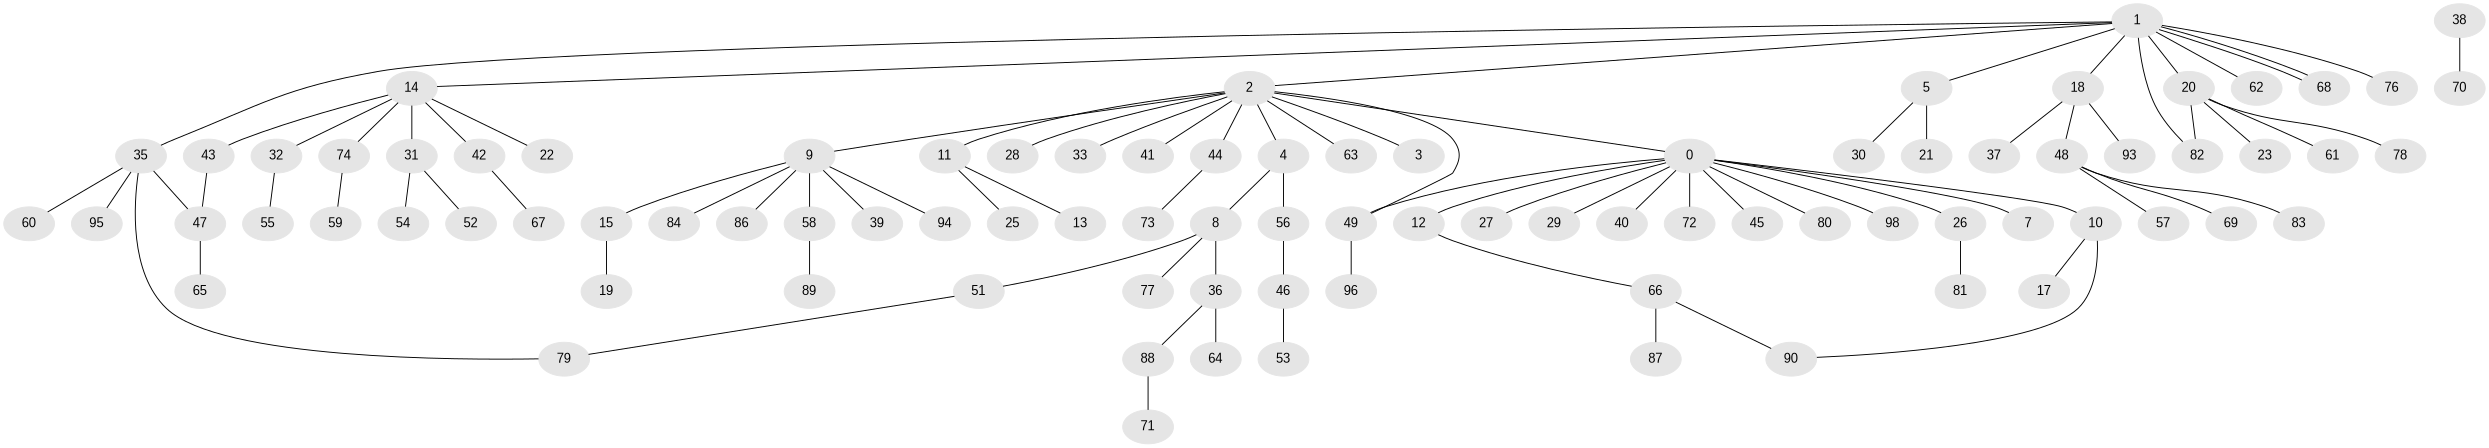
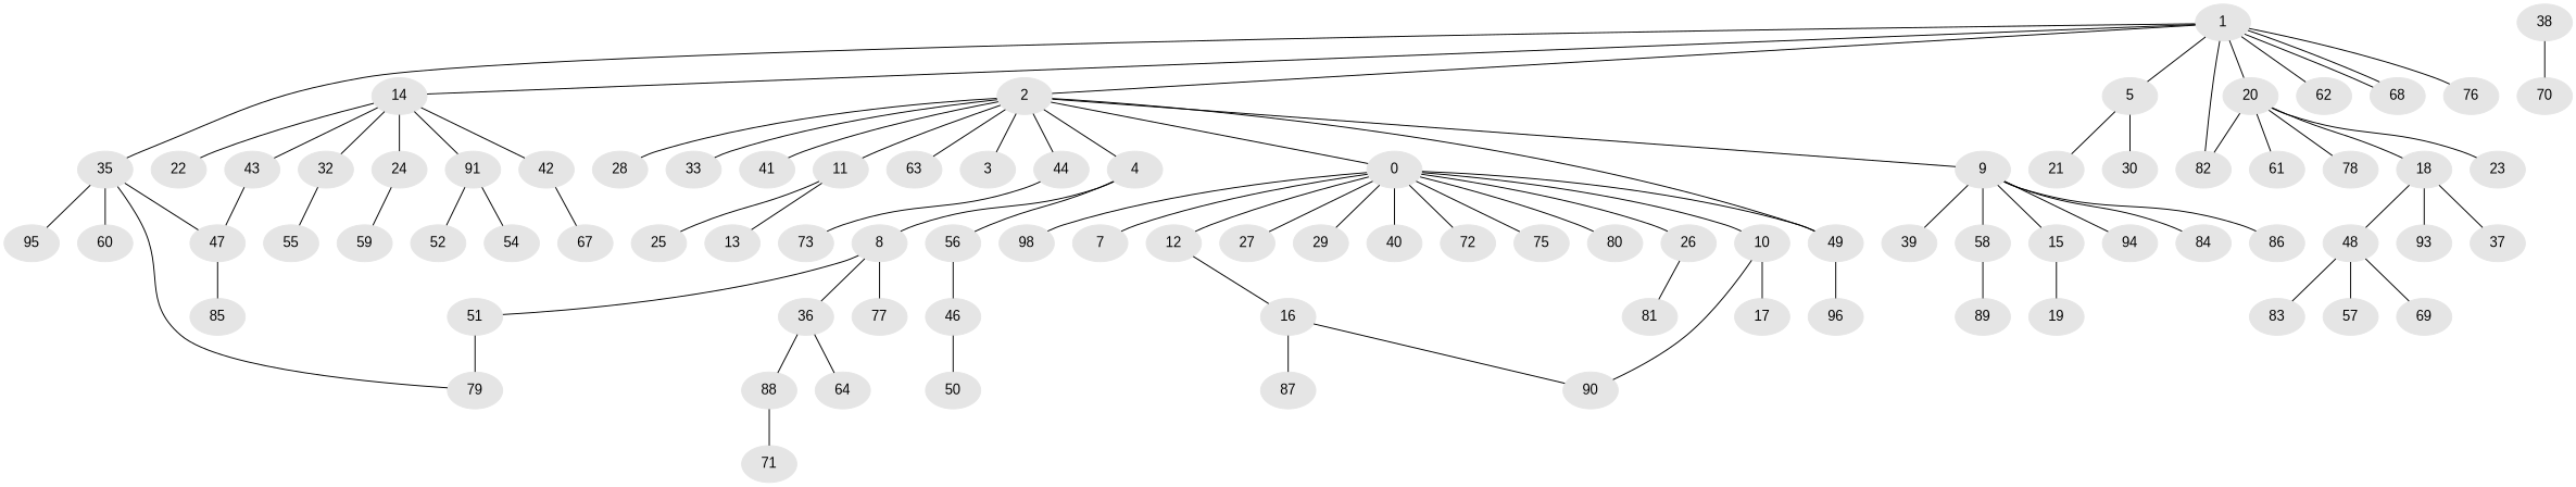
  graph {
    fontname="Liberation Sans"
    node [color=gray90 fontname="Liberation Sans" style=filled]
    edge [fontname="Liberation Sans"]
    1
    2
    5
    14
    18
    20
    35
    62
    68
    76
    82
    3
    4
    n14 [label=0]
    9
    11
    28
    33
    41
    44
    49
    63
    21
    30
    32
    22
-   24 [label=74]
-   31
+   24
+   31 [label=91]
    42
    43
    37
    48
    n33 [label=93]
    23
    61
    78
    47
    60
    n39 [label=95]
    79
    38
    70
    8
    56
    26
    7
    10
    12
    27
    29
    40
    72
-   75 [label=45]
+   75
    80
    n55 [label=98]
    15
    39
    58
    n59 [label=94]
    84
    86
    13
    25
    81
    73
    n66 [label=96]
    36
    51
    77
    46
    17
    90
-   16 [label=66]
+   16
    64
    88
-   50 [label=53]
+   50
    19
    55
    89
    87
    59
    52
    54
    67
    57
    69
    83
-   65
+   65 [label=85]
    71
    1 -- 2
    1 -- 5
    1 -- 14
-   1 -- 18
+   20 -- 18
    1 -- 20
    1 -- 35
    1 -- 62
    1 -- 68
    1 -- 68
    1 -- 76
    1 -- 82
    2 -- 3
    2 -- 4
    2 -- n14
    2 -- 9
    2 -- 11
    2 -- 28
    2 -- 33
    2 -- 41
    2 -- 44
    2 -- 49
    2 -- 63
    5 -- 21
    5 -- 30
    14 -- 32
    14 -- 22
    14 -- 24
    14 -- 31
    14 -- 42
    14 -- 43
    18 -- 37
    18 -- 48
    18 -- n33
    20 -- 82
    20 -- 23
    20 -- 61
    20 -- 78
    35 -- 47
    35 -- 60
    35 -- n39
    35 -- 79
    4 -- 8
    4 -- 56
    n14 -- 49
    n14 -- 26
    n14 -- 7
    n14 -- 10
    n14 -- 12
    n14 -- 27
    n14 -- 29
    n14 -- 40
    n14 -- 72
    n14 -- 75
    n14 -- 80
    n14 -- n55
    9 -- 15
    9 -- 39
    9 -- 58
    9 -- n59
    9 -- 84
    9 -- 86
    11 -- 13
    11 -- 25
    44 -- 73
    49 -- n66
    32 -- 55
    24 -- 59
    31 -- 52
    31 -- 54
    42 -- 67
    43 -- 47
    48 -- 57
    48 -- 69
    48 -- 83
    47 -- 65
    38 -- 70
    8 -- 36
    8 -- 51
    8 -- 77
    56 -- 46
    26 -- 81
    10 -- 17
    10 -- 90
    12 -- 16
    15 -- 19
    58 -- 89
    36 -- 64
    36 -- 88
    51 -- 79
    46 -- 50
    16 -- 90
    16 -- 87
    88 -- 71
  }
